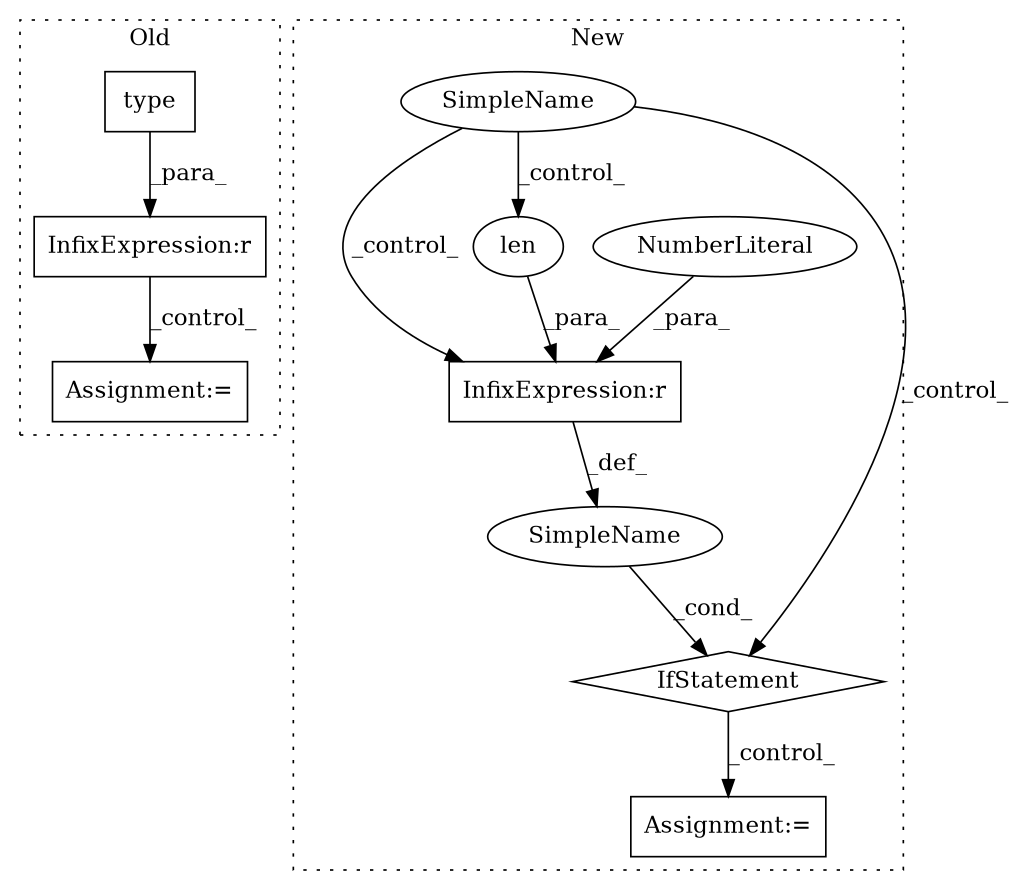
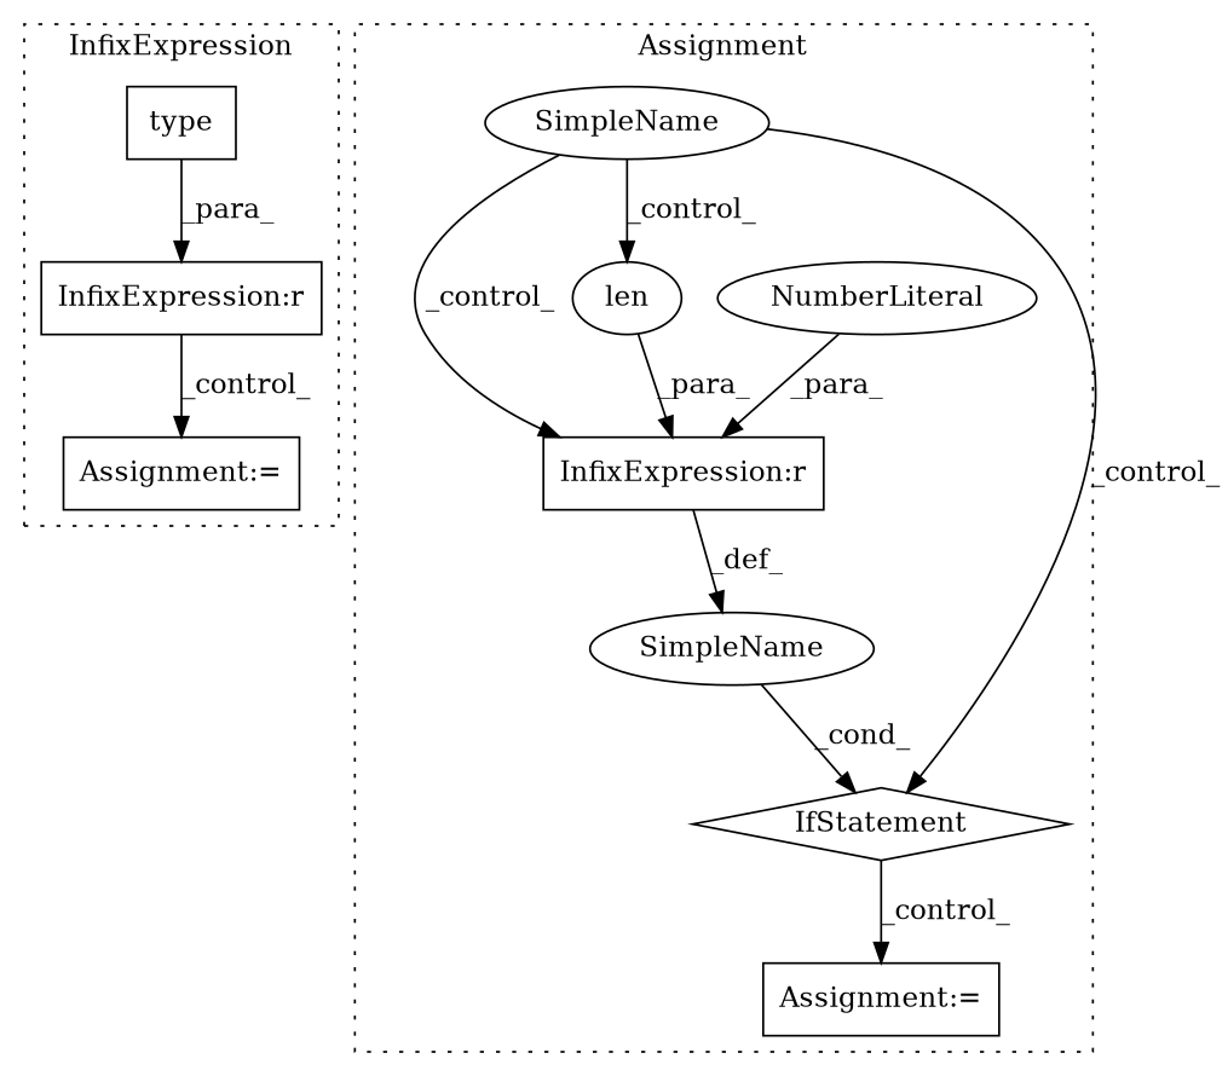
  digraph {
    node [a=32 l=1 shape=box]
    n1 [l="5,1" label=type s="5633,5641"]
    n2 [a=27 l=4 label="InfixExpression:r" s=5653]
    n3 [a=7 label="Assignment:=" s=5681]
    n4 [l="4,1" label=len s="3928,3948" shape=ellipse]
    n5 [a=27 l=4 label="InfixExpression:r" s=3949]
    n6 [a=25 l="4,2" label=IfStatement s="3924,3954" shape=diamond]
    n7 [a=34 label=NumberLiteral s=3953 shape=ellipse]
    n8 [a=7 label="Assignment:=" s=3969]
    n9 [a=42 label=SimpleName shape=ellipse l=""]
    n10 [a=42 label=SimpleName shape=ellipse l=""]
    subgraph cluster_1 {
-     label=Old
+     label=InfixExpression
      style=dotted
      n1
      n2
      n3
    }
    subgraph cluster_2 {
-     label=New
+     label=Assignment
      style=dotted
      n4
      n5
      n6
      n7
      n8
      n9
      n10
    }
    n1 -> n2 [label=_para_]
    n2 -> n3 [label=_control_]
    n4 -> n5 [label=_para_]
    n5 -> n9 [label=_def_]
    n6 -> n8 [label=_control_]
    n7 -> n5 [label=_para_]
    n9 -> n6 [label=_cond_]
    n10 -> n4 [label=_control_]
    n10 -> n5 [label=_control_]
    n10 -> n6 [label=_control_]
  }
